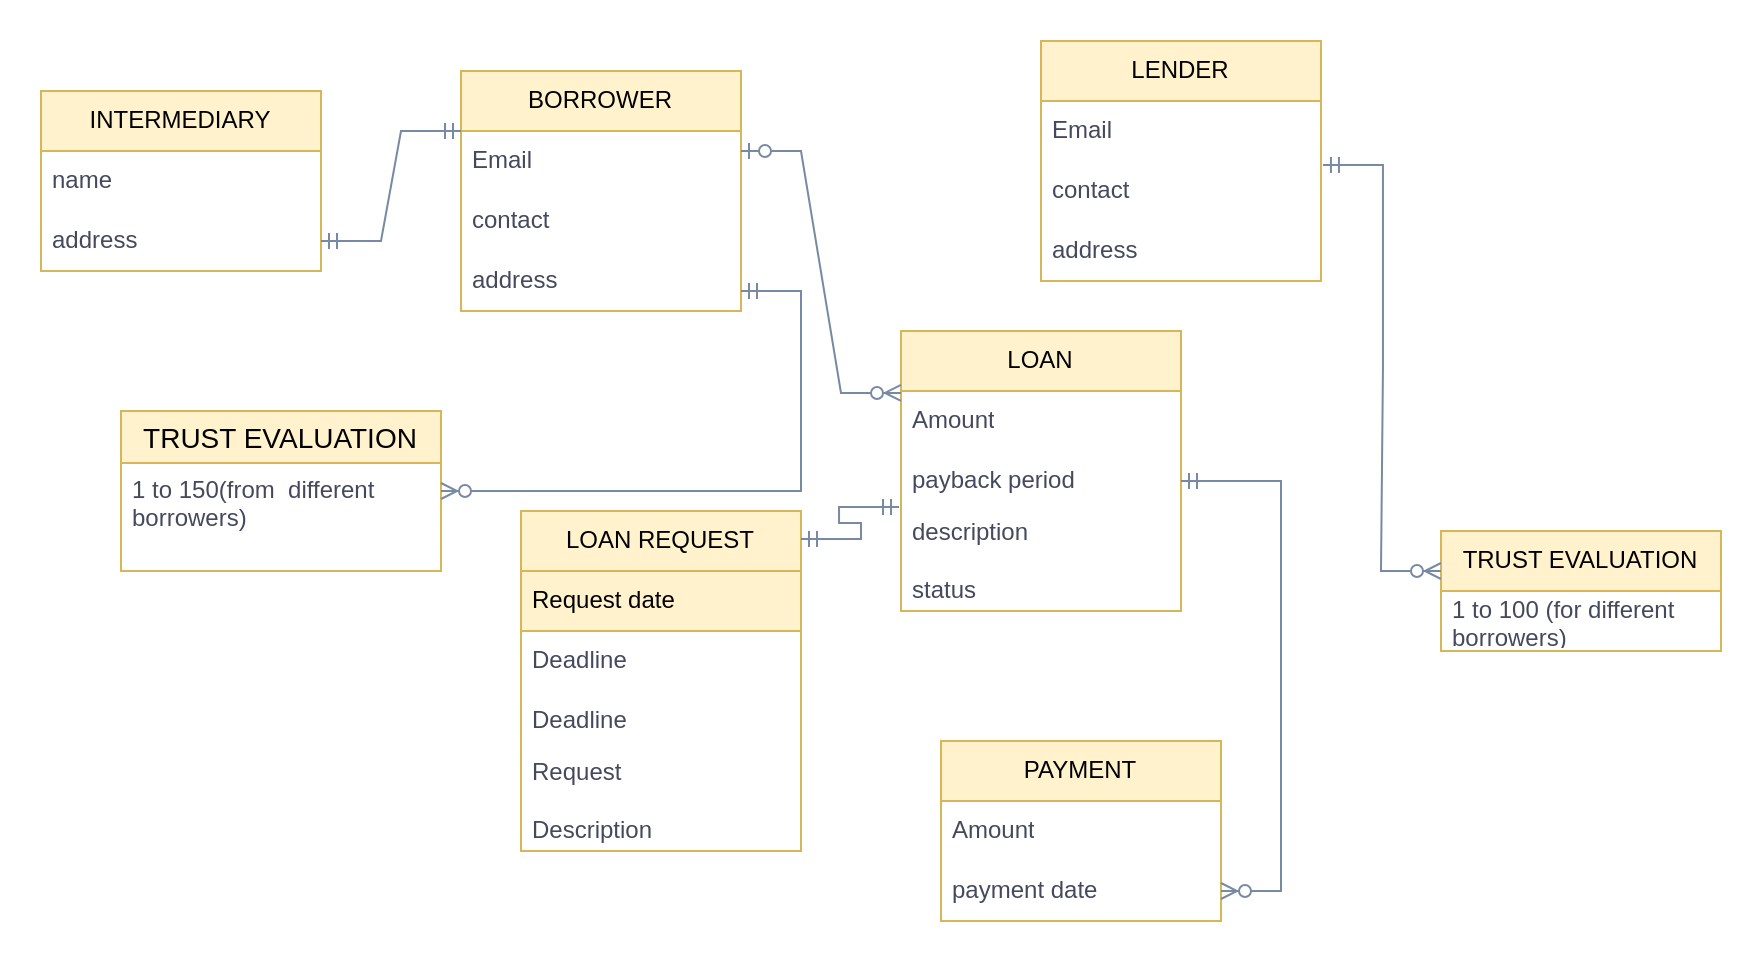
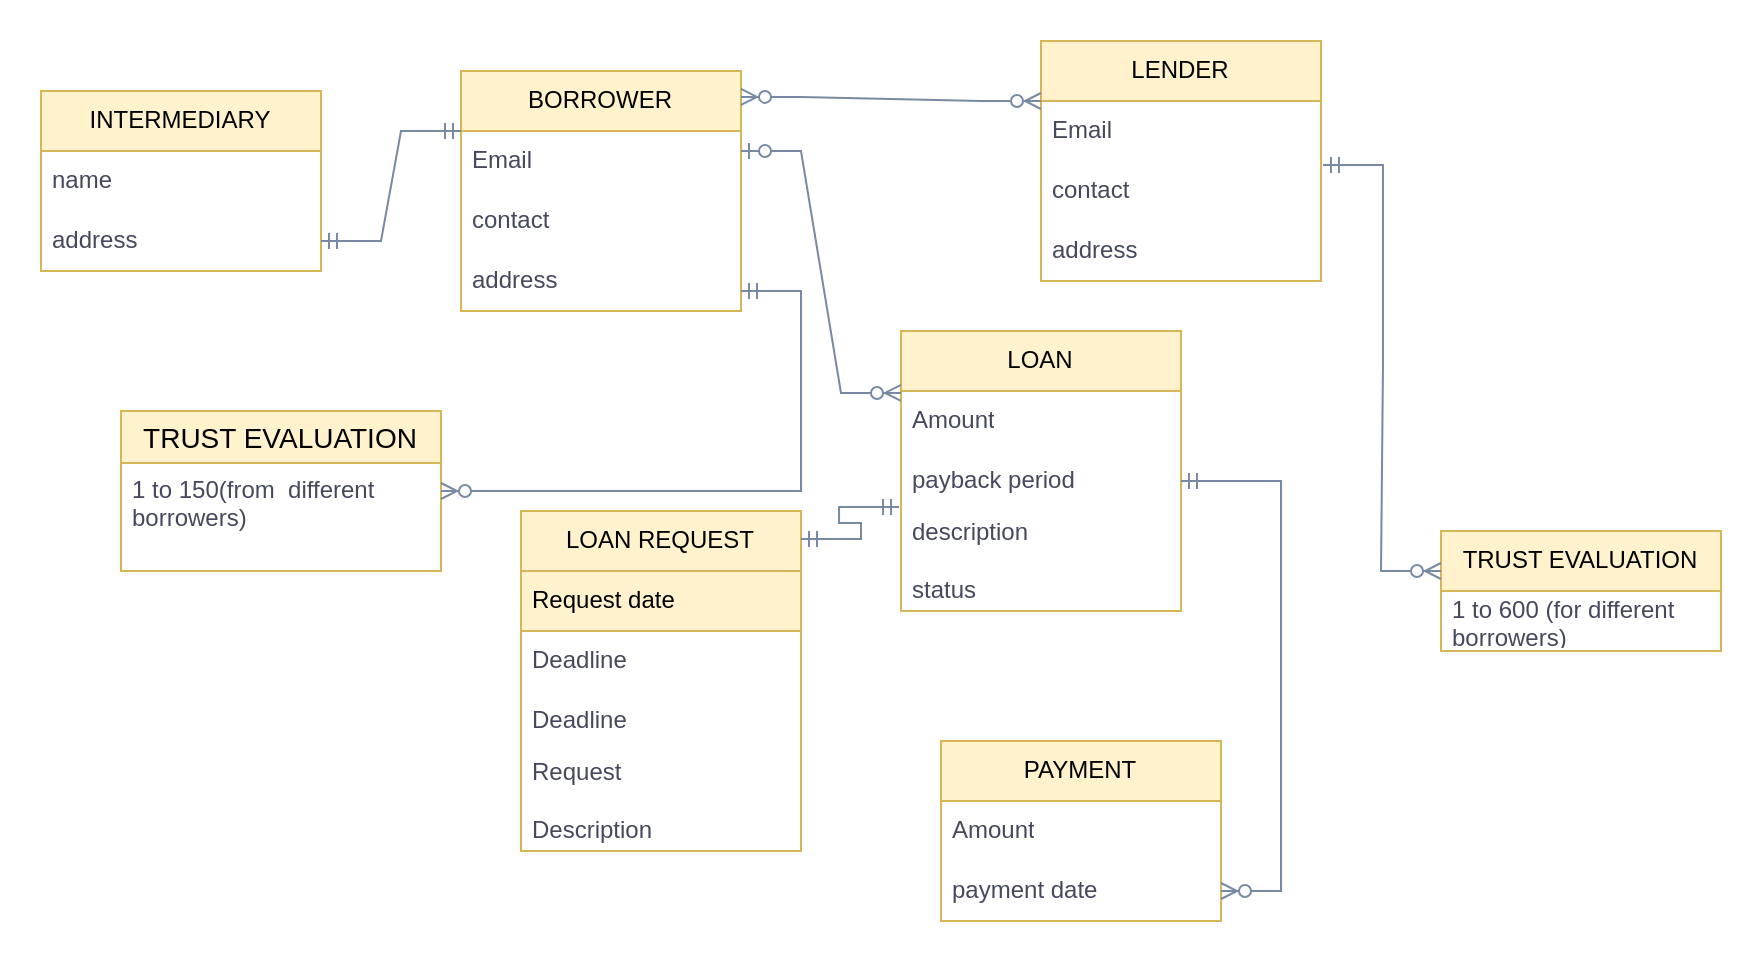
  <mxCell id="0" value="" />
  <mxCell id="1" parent="0" />
  <mxCell id="2" value="BORROWER" style="swimlane;fontStyle=0;childLayout=stackLayout;horizontal=1;startSize=30;horizontalStack=0;resizeParent=1;resizeParentMax=0;resizeLast=0;collapsible=1;marginBottom=0;whiteSpace=wrap;html=1;labelBackgroundColor=none;fillColor=#fff2cc;strokeColor=#d6b656;" parent="1" vertex="1"><mxGeometry x="230" y="35" width="140" height="120" as="geometry" /></mxCell>
  <mxCell id="3" value="Email&lt;br&gt;" style="text;strokeColor=none;fillColor=none;align=left;verticalAlign=middle;spacingLeft=4;spacingRight=4;overflow=hidden;points=[[0,0.5],[1,0.5]];portConstraint=eastwest;rotatable=0;whiteSpace=wrap;html=1;labelBackgroundColor=none;fontColor=#46495D;" parent="2" vertex="1"><mxGeometry y="30" width="140" height="30" as="geometry" /></mxCell>
  <mxCell id="4" value="contact" style="text;strokeColor=none;fillColor=none;align=left;verticalAlign=middle;spacingLeft=4;spacingRight=4;overflow=hidden;points=[[0,0.5],[1,0.5]];portConstraint=eastwest;rotatable=0;whiteSpace=wrap;html=1;labelBackgroundColor=none;fontColor=#46495D;" parent="2" vertex="1"><mxGeometry y="60" width="140" height="30" as="geometry" /></mxCell>
  <mxCell id="5" value="address" style="text;strokeColor=none;fillColor=none;align=left;verticalAlign=middle;spacingLeft=4;spacingRight=4;overflow=hidden;points=[[0,0.5],[1,0.5]];portConstraint=eastwest;rotatable=0;whiteSpace=wrap;html=1;labelBackgroundColor=none;fontColor=#46495D;" parent="2" vertex="1"><mxGeometry y="90" width="140" height="30" as="geometry" /></mxCell>
  <mxCell id="6" value="LENDER" style="swimlane;fontStyle=0;childLayout=stackLayout;horizontal=1;startSize=30;horizontalStack=0;resizeParent=1;resizeParentMax=0;resizeLast=0;collapsible=1;marginBottom=0;whiteSpace=wrap;html=1;labelBackgroundColor=none;fillColor=#fff2cc;strokeColor=#d6b656;" parent="1" vertex="1"><mxGeometry x="520" y="20" width="140" height="120" as="geometry" /></mxCell>
  <mxCell id="7" value="Email" style="text;strokeColor=none;fillColor=none;align=left;verticalAlign=middle;spacingLeft=4;spacingRight=4;overflow=hidden;points=[[0,0.5],[1,0.5]];portConstraint=eastwest;rotatable=0;whiteSpace=wrap;html=1;labelBackgroundColor=none;fontColor=#46495D;" parent="6" vertex="1"><mxGeometry y="30" width="140" height="30" as="geometry" /></mxCell>
  <mxCell id="8" value="contact" style="text;strokeColor=none;fillColor=none;align=left;verticalAlign=middle;spacingLeft=4;spacingRight=4;overflow=hidden;points=[[0,0.5],[1,0.5]];portConstraint=eastwest;rotatable=0;whiteSpace=wrap;html=1;labelBackgroundColor=none;fontColor=#46495D;" parent="6" vertex="1"><mxGeometry y="60" width="140" height="30" as="geometry" /></mxCell>
  <mxCell id="9" value="address" style="text;strokeColor=none;fillColor=none;align=left;verticalAlign=middle;spacingLeft=4;spacingRight=4;overflow=hidden;points=[[0,0.5],[1,0.5]];portConstraint=eastwest;rotatable=0;whiteSpace=wrap;html=1;labelBackgroundColor=none;fontColor=#46495D;" parent="6" vertex="1"><mxGeometry y="90" width="140" height="30" as="geometry" /></mxCell>
  <mxCell id="10" value="INTERMEDIARY" style="swimlane;fontStyle=0;childLayout=stackLayout;horizontal=1;startSize=30;horizontalStack=0;resizeParent=1;resizeParentMax=0;resizeLast=0;collapsible=1;marginBottom=0;whiteSpace=wrap;html=1;labelBackgroundColor=none;fillColor=#fff2cc;strokeColor=#d6b656;" parent="1" vertex="1"><mxGeometry x="20" y="45" width="140" height="90" as="geometry" /></mxCell>
  <mxCell id="11" value="name" style="text;strokeColor=none;fillColor=none;align=left;verticalAlign=middle;spacingLeft=4;spacingRight=4;overflow=hidden;points=[[0,0.5],[1,0.5]];portConstraint=eastwest;rotatable=0;whiteSpace=wrap;html=1;labelBackgroundColor=none;fontColor=#46495D;" parent="10" vertex="1"><mxGeometry y="30" width="140" height="30" as="geometry" /></mxCell>
  <mxCell id="12" value="address" style="text;strokeColor=none;fillColor=none;align=left;verticalAlign=middle;spacingLeft=4;spacingRight=4;overflow=hidden;points=[[0,0.5],[1,0.5]];portConstraint=eastwest;rotatable=0;whiteSpace=wrap;html=1;labelBackgroundColor=none;fontColor=#46495D;" parent="10" vertex="1"><mxGeometry y="60" width="140" height="30" as="geometry" /></mxCell>
  <mxCell id="13" value="LOAN REQUEST" style="swimlane;fontStyle=0;childLayout=stackLayout;horizontal=1;startSize=30;horizontalStack=0;resizeParent=1;resizeParentMax=0;resizeLast=0;collapsible=1;marginBottom=0;whiteSpace=wrap;html=1;labelBackgroundColor=none;fillColor=#fff2cc;strokeColor=#d6b656;" parent="1" vertex="1"><mxGeometry x="260" y="255" width="140" height="170" as="geometry" /></mxCell>
  <mxCell id="14" value="Request date" style="text;strokeColor=#d6b656;fillColor=#fff2cc;align=left;verticalAlign=middle;spacingLeft=4;spacingRight=4;overflow=hidden;points=[[0,0.5],[1,0.5]];portConstraint=eastwest;rotatable=0;whiteSpace=wrap;html=1;labelBackgroundColor=none;" parent="13" vertex="1"><mxGeometry y="30" width="140" height="30" as="geometry" /></mxCell>
  <mxCell id="15" value="Deadline" style="text;strokeColor=none;fillColor=none;align=left;verticalAlign=middle;spacingLeft=4;spacingRight=4;overflow=hidden;points=[[0,0.5],[1,0.5]];portConstraint=eastwest;rotatable=0;whiteSpace=wrap;html=1;labelBackgroundColor=none;fontColor=#46495D;" parent="13" vertex="1"><mxGeometry y="60" width="140" height="30" as="geometry" /></mxCell>
  <mxCell id="16" value="Deadline" style="text;strokeColor=none;fillColor=none;align=left;verticalAlign=middle;spacingLeft=4;spacingRight=4;overflow=hidden;points=[[0,0.5],[1,0.5]];portConstraint=eastwest;rotatable=0;whiteSpace=wrap;html=1;labelBackgroundColor=none;fontColor=#46495D;" parent="13" vertex="1"><mxGeometry y="90" width="140" height="30" as="geometry" /></mxCell>
  <mxCell id="17" value="Request&lt;br&gt;&lt;br&gt;Description" style="text;strokeColor=none;fillColor=none;align=left;verticalAlign=middle;spacingLeft=4;spacingRight=4;overflow=hidden;points=[[0,0.5],[1,0.5]];portConstraint=eastwest;rotatable=0;whiteSpace=wrap;html=1;labelBackgroundColor=none;fontColor=#46495D;" parent="13" vertex="1"><mxGeometry y="120" width="140" height="50" as="geometry" /></mxCell>
  <mxCell id="18" value="LOAN" style="swimlane;fontStyle=0;childLayout=stackLayout;horizontal=1;startSize=30;horizontalStack=0;resizeParent=1;resizeParentMax=0;resizeLast=0;collapsible=1;marginBottom=0;whiteSpace=wrap;html=1;labelBackgroundColor=none;fillColor=#fff2cc;strokeColor=#d6b656;" parent="1" vertex="1"><mxGeometry x="450" y="165" width="140" height="140" as="geometry" /></mxCell>
  <mxCell id="19" value="Amount" style="text;strokeColor=none;fillColor=none;align=left;verticalAlign=middle;spacingLeft=4;spacingRight=4;overflow=hidden;points=[[0,0.5],[1,0.5]];portConstraint=eastwest;rotatable=0;whiteSpace=wrap;html=1;labelBackgroundColor=none;fontColor=#46495D;" parent="18" vertex="1"><mxGeometry y="30" width="140" height="30" as="geometry" /></mxCell>
  <mxCell id="20" value="payback period" style="text;strokeColor=none;fillColor=none;align=left;verticalAlign=middle;spacingLeft=4;spacingRight=4;overflow=hidden;points=[[0,0.5],[1,0.5]];portConstraint=eastwest;rotatable=0;whiteSpace=wrap;html=1;labelBackgroundColor=none;fontColor=#46495D;" parent="18" vertex="1"><mxGeometry y="60" width="140" height="30" as="geometry" /></mxCell>
  <mxCell id="21" value="description&lt;br&gt;&lt;br&gt;status" style="text;strokeColor=none;fillColor=none;align=left;verticalAlign=middle;spacingLeft=4;spacingRight=4;overflow=hidden;points=[[0,0.5],[1,0.5]];portConstraint=eastwest;rotatable=0;whiteSpace=wrap;html=1;labelBackgroundColor=none;fontColor=#46495D;" parent="18" vertex="1"><mxGeometry y="90" width="140" height="50" as="geometry" /></mxCell>
  <mxCell id="22" value="PAYMENT" style="swimlane;fontStyle=0;childLayout=stackLayout;horizontal=1;startSize=30;horizontalStack=0;resizeParent=1;resizeParentMax=0;resizeLast=0;collapsible=1;marginBottom=0;whiteSpace=wrap;html=1;labelBackgroundColor=none;fillColor=#fff2cc;strokeColor=#d6b656;" parent="1" vertex="1"><mxGeometry x="470" y="370" width="140" height="90" as="geometry" /></mxCell>
  <mxCell id="23" value="Amount" style="text;strokeColor=none;fillColor=none;align=left;verticalAlign=middle;spacingLeft=4;spacingRight=4;overflow=hidden;points=[[0,0.5],[1,0.5]];portConstraint=eastwest;rotatable=0;whiteSpace=wrap;html=1;labelBackgroundColor=none;fontColor=#46495D;" parent="22" vertex="1"><mxGeometry y="30" width="140" height="30" as="geometry" /></mxCell>
  <mxCell id="24" value="payment date" style="text;strokeColor=none;fillColor=none;align=left;verticalAlign=middle;spacingLeft=4;spacingRight=4;overflow=hidden;points=[[0,0.5],[1,0.5]];portConstraint=eastwest;rotatable=0;whiteSpace=wrap;html=1;labelBackgroundColor=none;fontColor=#46495D;" parent="22" vertex="1"><mxGeometry y="60" width="140" height="30" as="geometry" /></mxCell>
  <mxCell id="25" value="TRUST EVALUATION" style="swimlane;fontStyle=0;childLayout=stackLayout;horizontal=1;startSize=30;horizontalStack=0;resizeParent=1;resizeParentMax=0;resizeLast=0;collapsible=1;marginBottom=0;whiteSpace=wrap;html=1;labelBackgroundColor=none;fillColor=#fff2cc;strokeColor=#d6b656;" parent="1" vertex="1"><mxGeometry x="720" y="265" width="140" height="60" as="geometry" /></mxCell>
- <mxCell id="26" value="1 to 100 (for different borrowers)" style="text;strokeColor=none;fillColor=none;align=left;verticalAlign=middle;spacingLeft=4;spacingRight=4;overflow=hidden;points=[[0,0.5],[1,0.5]];portConstraint=eastwest;rotatable=0;whiteSpace=wrap;html=1;labelBackgroundColor=none;fontColor=#46495D;" parent="25" vertex="1"><mxGeometry y="30" width="140" height="30" as="geometry" /></mxCell>
+ <mxCell id="26" value="1 to 600 (for different borrowers)" style="text;strokeColor=none;fillColor=none;align=left;verticalAlign=middle;spacingLeft=4;spacingRight=4;overflow=hidden;points=[[0,0.5],[1,0.5]];portConstraint=eastwest;rotatable=0;whiteSpace=wrap;html=1;labelBackgroundColor=none;fontColor=#46495D;" parent="25" vertex="1"><mxGeometry y="30" width="140" height="30" as="geometry" /></mxCell>
  <mxCell id="27" value="" style="edgeStyle=entityRelationEdgeStyle;fontSize=12;html=1;endArrow=ERzeroToMany;startArrow=ERzeroToOne;rounded=0;strokeColor=#788AA3;fontColor=#46495D;fillColor=#B2C9AB;entryX=0;entryY=0.033;entryDx=0;entryDy=0;entryPerimeter=0;" parent="1" target="19" edge="1"><mxGeometry width="100" height="100" relative="1" as="geometry"><mxPoint x="370" y="75" as="sourcePoint" /><mxPoint x="530" y="185" as="targetPoint" /></mxGeometry></mxCell>
  <mxCell id="28" value="" style="edgeStyle=entityRelationEdgeStyle;fontSize=12;html=1;endArrow=ERmandOne;startArrow=ERmandOne;rounded=0;strokeColor=#788AA3;fontColor=#46495D;fillColor=#B2C9AB;entryX=-0.007;entryY=-0.04;entryDx=0;entryDy=0;entryPerimeter=0;" parent="1" target="21" edge="1"><mxGeometry width="100" height="100" relative="1" as="geometry"><mxPoint x="400" y="269" as="sourcePoint" /><mxPoint x="530" y="185" as="targetPoint" /></mxGeometry></mxCell>
  <mxCell id="29" value="" style="edgeStyle=entityRelationEdgeStyle;fontSize=12;html=1;endArrow=ERzeroToMany;startArrow=ERmandOne;rounded=0;strokeColor=#788AA3;fontColor=#46495D;fillColor=#B2C9AB;" parent="1" source="20" target="24" edge="1"><mxGeometry width="100" height="100" relative="1" as="geometry"><mxPoint x="430" y="285" as="sourcePoint" /><mxPoint x="530" y="185" as="targetPoint" /></mxGeometry></mxCell>
  <mxCell id="30" value="" style="edgeStyle=entityRelationEdgeStyle;fontSize=12;html=1;endArrow=ERzeroToMany;startArrow=ERmandOne;rounded=0;strokeColor=#788AA3;fontColor=#46495D;fillColor=#B2C9AB;exitX=1.007;exitY=0.067;exitDx=0;exitDy=0;exitPerimeter=0;" parent="1" source="8" edge="1"><mxGeometry width="100" height="100" relative="1" as="geometry"><mxPoint x="650" y="275" as="sourcePoint" /><mxPoint x="720" y="285" as="targetPoint" /></mxGeometry></mxCell>
  <mxCell id="31" value="TRUST EVALUATION" style="swimlane;fontStyle=0;childLayout=stackLayout;horizontal=1;startSize=26;horizontalStack=0;resizeParent=1;resizeParentMax=0;resizeLast=0;collapsible=1;marginBottom=0;align=center;fontSize=14;strokeColor=#d6b656;fillColor=#fff2cc;" parent="1" vertex="1"><mxGeometry x="60" y="205" width="160" height="80" as="geometry" /></mxCell>
  <mxCell id="32" value="1 to 150(from  different &#10;borrowers)&#10;&#10;&#10;" style="text;strokeColor=none;fillColor=none;spacingLeft=4;spacingRight=4;overflow=hidden;rotatable=0;points=[[0,0.5],[1,0.5]];portConstraint=eastwest;fontSize=12;fontColor=#46495D;" parent="31" vertex="1"><mxGeometry y="26" width="160" height="54" as="geometry" /></mxCell>
  <mxCell id="33" value="" style="edgeStyle=entityRelationEdgeStyle;fontSize=12;html=1;endArrow=ERzeroToMany;startArrow=ERmandOne;rounded=0;strokeColor=#788AA3;fontColor=#46495D;fillColor=#B2C9AB;" parent="1" target="31" edge="1"><mxGeometry width="100" height="100" relative="1" as="geometry"><mxPoint x="370" y="145" as="sourcePoint" /><mxPoint x="220" y="258" as="targetPoint" /></mxGeometry></mxCell>
  <mxCell id="34" value="" style="edgeStyle=entityRelationEdgeStyle;fontSize=12;html=1;endArrow=ERmandOne;startArrow=ERmandOne;rounded=0;strokeColor=#788AA3;fontColor=#46495D;fillColor=#B2C9AB;exitX=1;exitY=0.5;exitDx=0;exitDy=0;" parent="1" source="12" edge="1"><mxGeometry width="100" height="100" relative="1" as="geometry"><mxPoint x="150" y="165" as="sourcePoint" /><mxPoint x="230" y="65" as="targetPoint" /></mxGeometry></mxCell>
+ <mxCell id="35" value="" style="edgeStyle=entityRelationEdgeStyle;fontSize=12;html=1;endArrow=ERzeroToMany;endFill=1;startArrow=ERzeroToMany;rounded=0;strokeColor=#788AA3;fontColor=#46495D;fillColor=#B2C9AB;exitX=1;exitY=0.108;exitDx=0;exitDy=0;exitPerimeter=0;entryX=0;entryY=0.25;entryDx=0;entryDy=0;" parent="1" source="2" target="6" edge="1"><mxGeometry width="100" height="100" relative="1" as="geometry"><mxPoint x="400" y="145" as="sourcePoint" /><mxPoint x="500" y="45" as="targetPoint" /></mxGeometry></mxCell>
